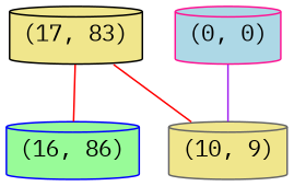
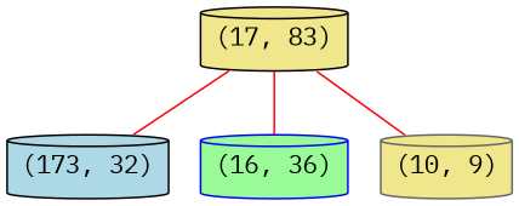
  graph {
    fontname="IBM Plex Mono"
    node [color=black fillcolor=lightblue fontname="IBM Plex Mono" shape=cylinder style=filled]
    edge [color=red fontname="IBM Plex Mono" weight=1]
+   "(173, 32)"
    "(17, 83)" [fillcolor=khaki]
-   "(16, 86)" [color=blue fillcolor=palegreen]
+   "(16, 86)" [color=blue fillcolor=palegreen label="(16, 36)"]
    "(10, 9)" [color=gray40 fillcolor=khaki]
-   "(0, 0)" [color=deeppink]
+   "(17, 83)" -- "(173, 32)"
    "(17, 83)" -- "(16, 86)"
    "(17, 83)" -- "(10, 9)"
-   "(0, 0)" -- "(10, 9)" [color=purple weight=4]
  }
